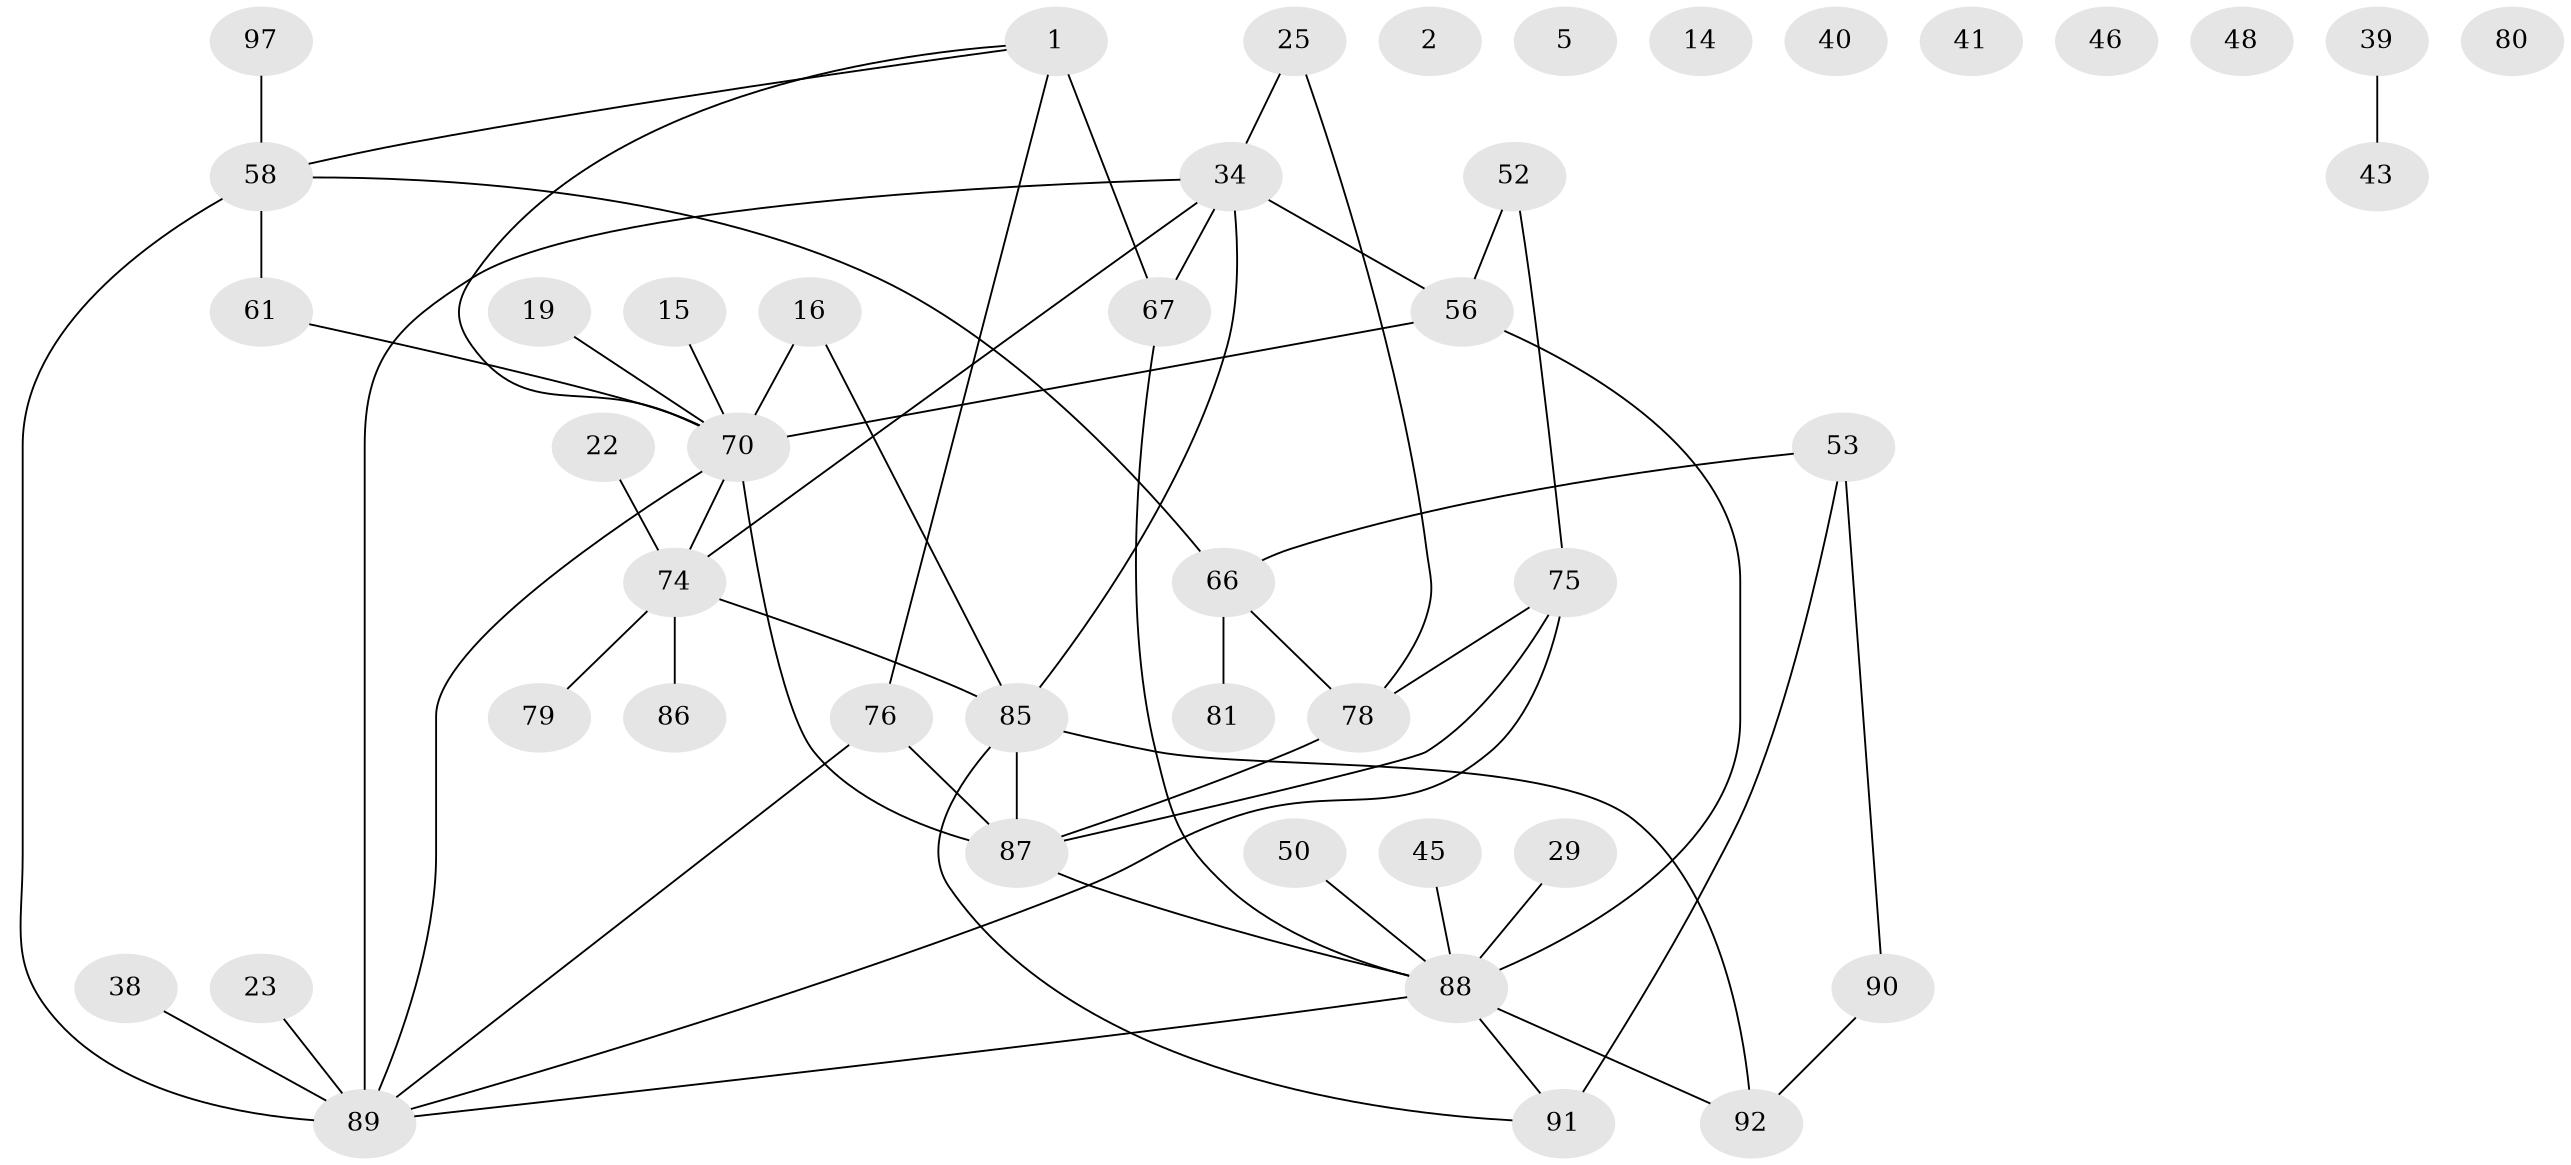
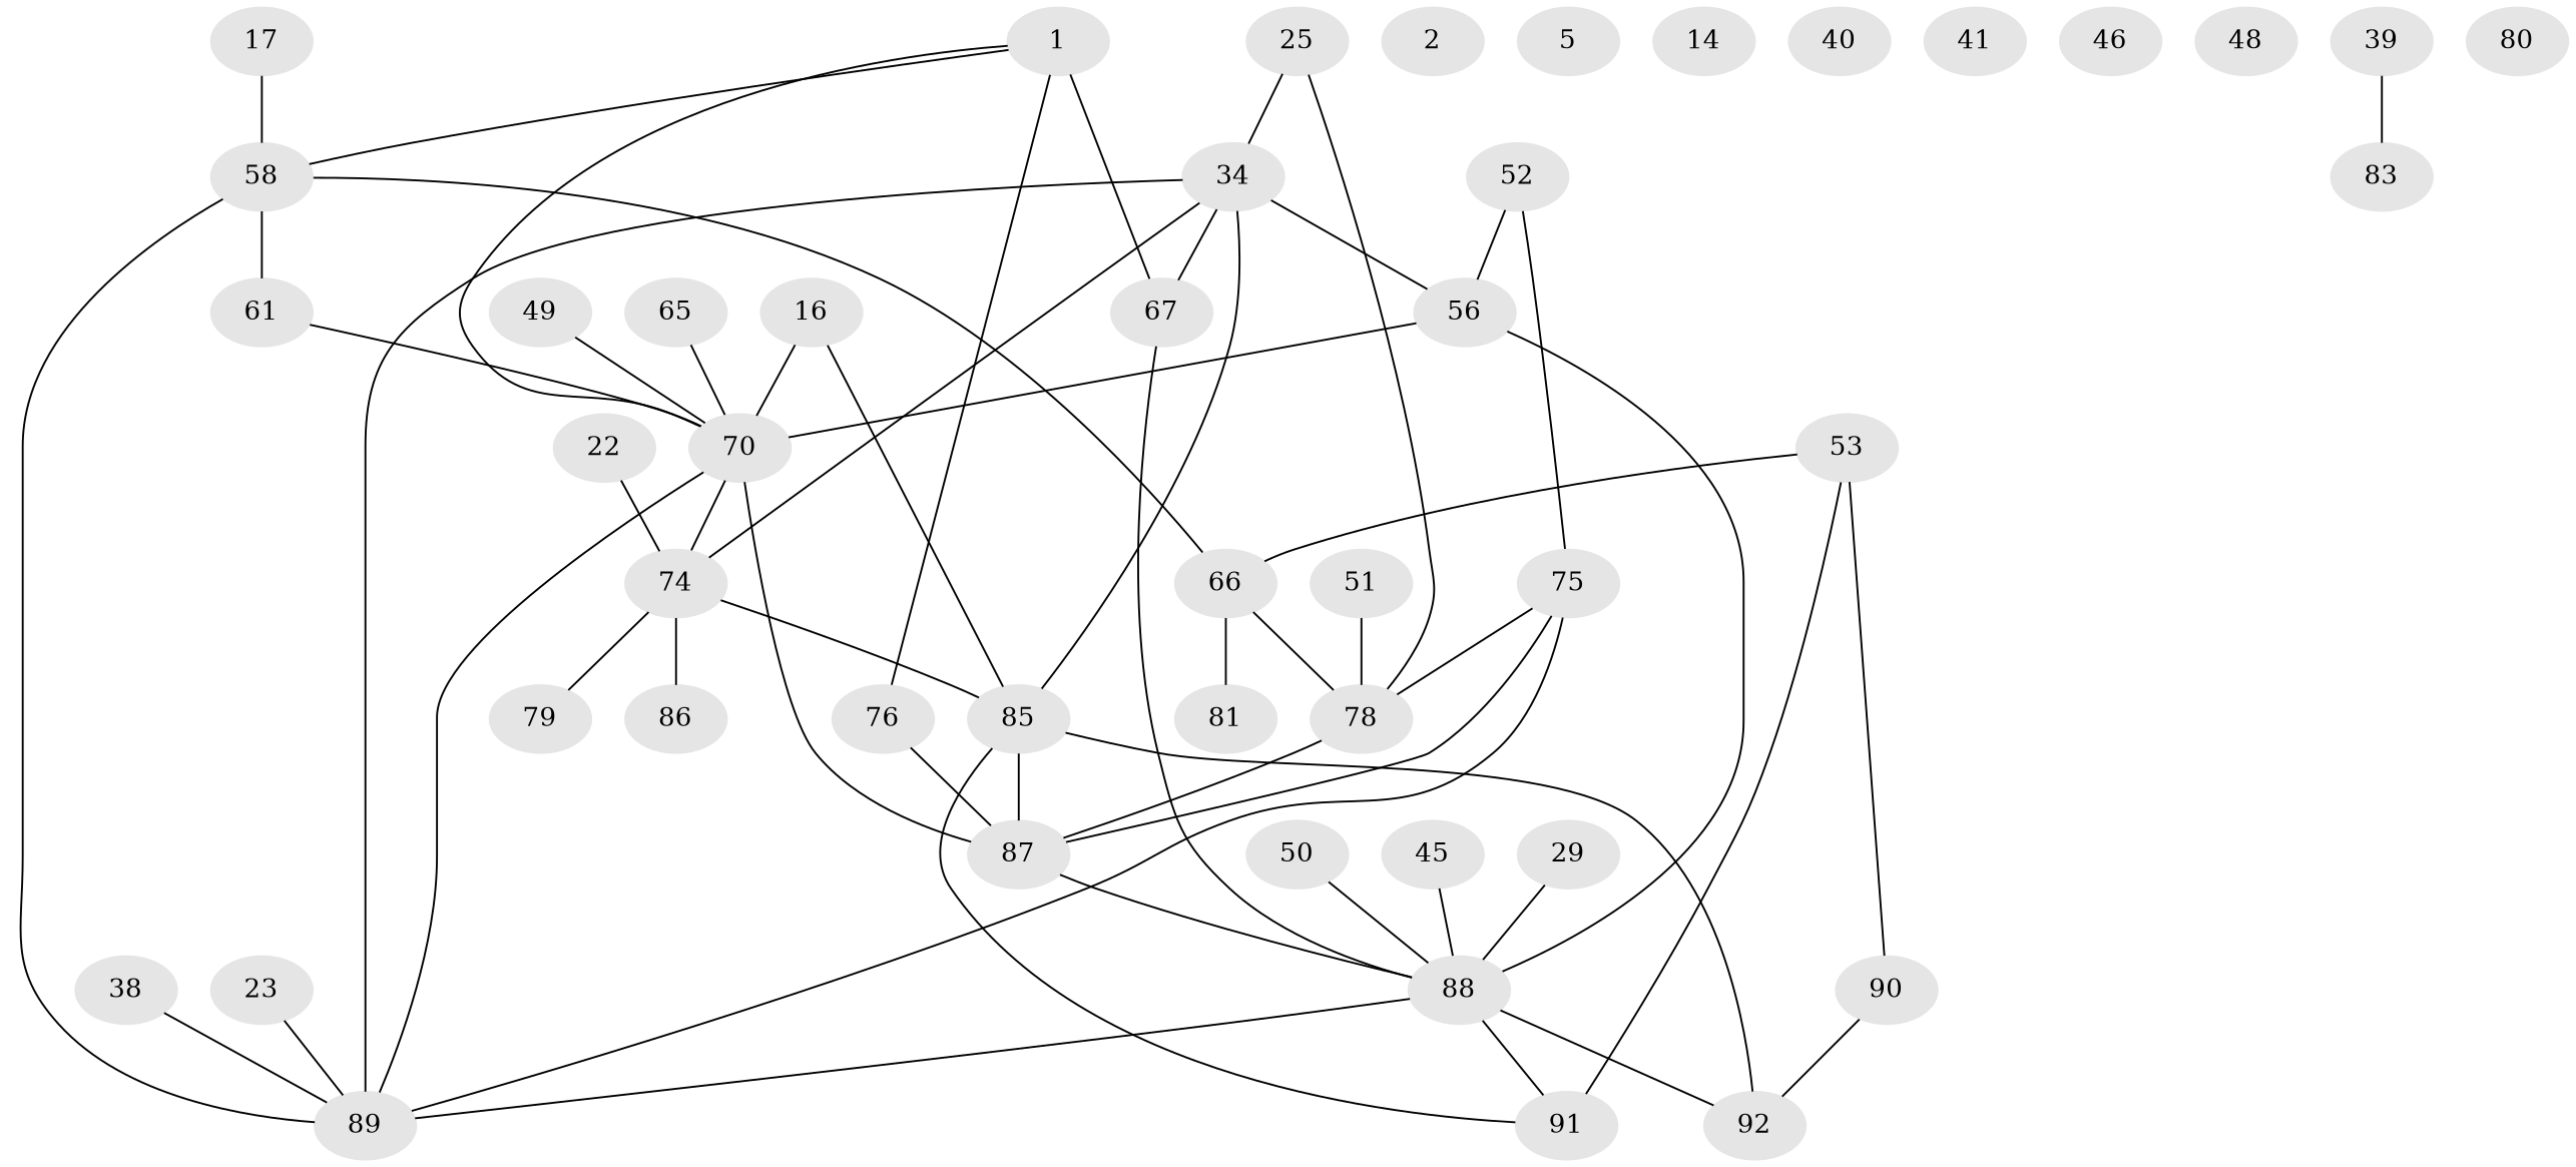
  graph {
    node [color=gray90 style=filled]
    58 [super="+9"]
    89 [super="+73"]
    66
    61 [super="+4+26"]
    1
    67 [super="+11"]
    70 [super="+27+57+39"]
    76 [super="+20"]
    88 [super="+18+21+84"]
    74 [super="+31"]
    87 [super="+86+71"]
    2
    5
    14
    16
    85 [super="+43+72"]
    91
    92 [super="+62+77"]
-   17 [label=97]
-   19
+   17
+   19 [label=49]
    79 [super="+50"]
    n22 [label=86]
    22
    23 [super="+6"]
    25 [super="+12"]
    34
    78
    56 [super="+47+36"]
    29
    n30 [label=50]
    38
    40
    41
    45
    46
    48
+   51
    52
    75 [super="+49"]
    53 [super="+24"]
    90 [super="+13+44+55"]
    81
-   65 [super="+59" label=15]
+   65 [super="+59"]
    n44 [label=39 super="+60"]
-   83 [label=43]
+   83
    80
    58 -- 89 [weight=2]
    58 -- 66
    58 -- 61
    66 -- 78
    66 -- 81
    61 -- 70
    1 -- 58
    1 -- 67 [weight=2]
    1 -- 70
    1 -- 76
    67 -- 88
    70 -- 89
    70 -- 74
    70 -- 87 [weight=4]
-   76 -- 89
    76 -- 87 [weight=2]
    88 -- 89
    88 -- 91
    88 -- 92 [weight=2]
    74 -- 85
    74 -- 79
    74 -- n22
    87 -- 88 [weight=2]
    16 -- 70
    16 -- 85
    85 -- 87 [weight=3]
    85 -- 91
    85 -- 92
    17 -- 58
    19 -- 70
    22 -- 74
    23 -- 89
    25 -- 34
    25 -- 78
    34 -- 89 [weight=2]
    34 -- 67
    34 -- 74 [weight=2]
    34 -- 85
    34 -- 56 [weight=2]
    78 -- 87
    56 -- 70 [weight=3]
    56 -- 88 [weight=2]
    29 -- 88
    n30 -- 88
    38 -- 89
    45 -- 88
+   51 -- 78
    52 -- 56
    52 -- 75
    75 -- 89
    75 -- 87
    75 -- 78 [weight=2]
    53 -- 66
    53 -- 91 [weight=2]
    53 -- 90
    90 -- 92
    65 -- 70
    n44 -- 83
  }
